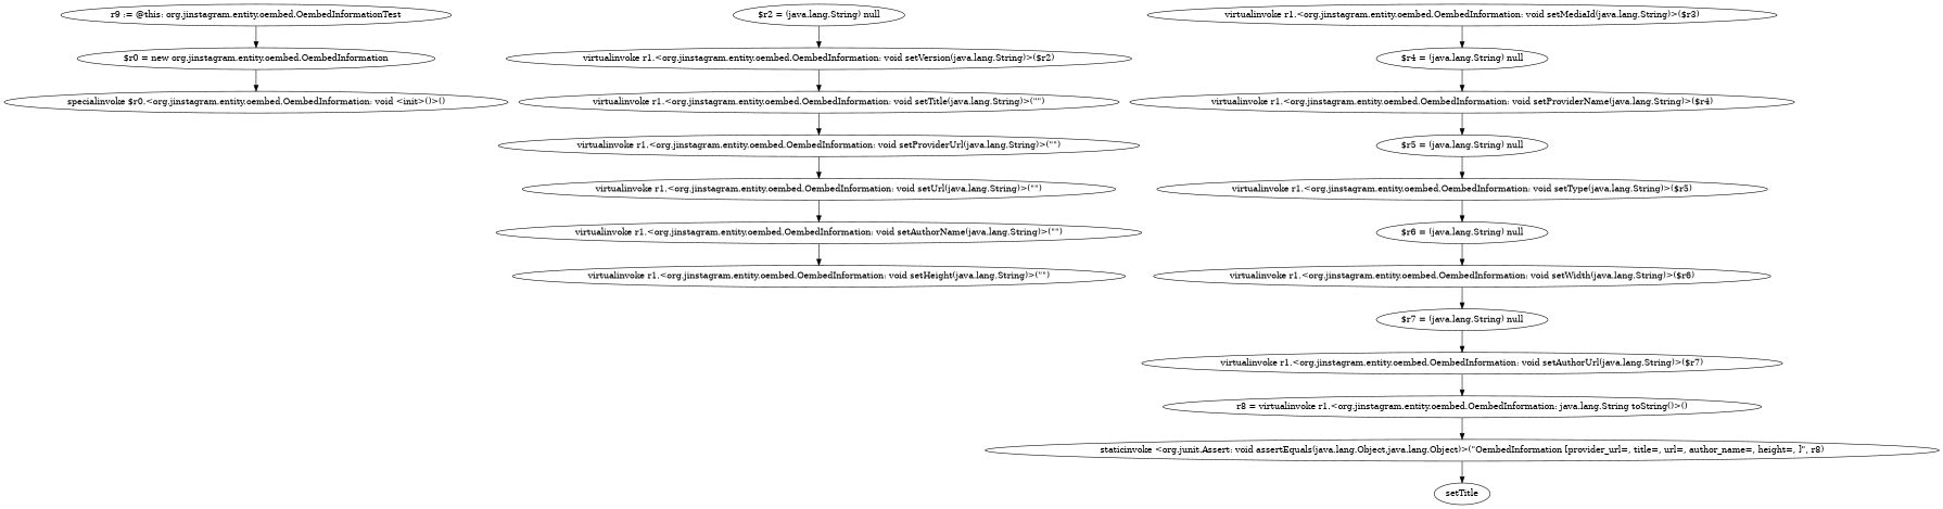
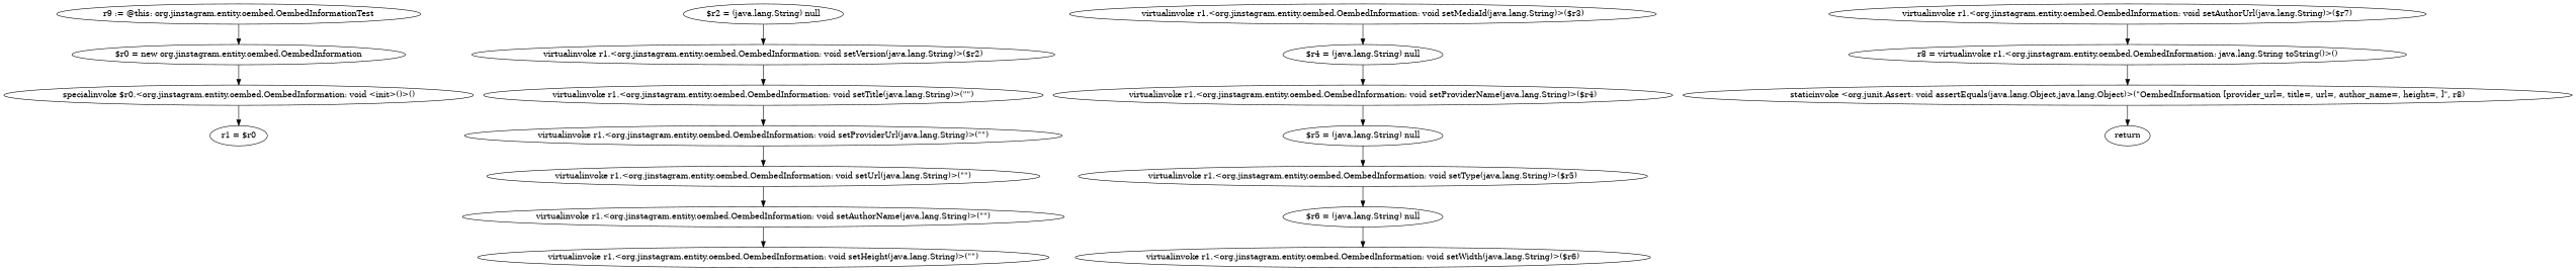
  digraph {
    "r9 := @this: org.jinstagram.entity.oembed.OembedInformationTest"
    "$r0 = new org.jinstagram.entity.oembed.OembedInformation"
    "specialinvoke $r0.<org.jinstagram.entity.oembed.OembedInformation: void <init>()>()"
+   "r1 = $r0"
    "$r2 = (java.lang.String) null"
    "virtualinvoke r1.<org.jinstagram.entity.oembed.OembedInformation: void setVersion(java.lang.String)>($r2)"
    "virtualinvoke r1.<org.jinstagram.entity.oembed.OembedInformation: void setTitle(java.lang.String)>(\"\")"
    "virtualinvoke r1.<org.jinstagram.entity.oembed.OembedInformation: void setProviderUrl(java.lang.String)>(\"\")"
    "virtualinvoke r1.<org.jinstagram.entity.oembed.OembedInformation: void setUrl(java.lang.String)>(\"\")"
    "virtualinvoke r1.<org.jinstagram.entity.oembed.OembedInformation: void setAuthorName(java.lang.String)>(\"\")"
    "virtualinvoke r1.<org.jinstagram.entity.oembed.OembedInformation: void setHeight(java.lang.String)>(\"\")"
    "virtualinvoke r1.<org.jinstagram.entity.oembed.OembedInformation: void setMediaId(java.lang.String)>($r3)"
    "$r4 = (java.lang.String) null"
    "virtualinvoke r1.<org.jinstagram.entity.oembed.OembedInformation: void setProviderName(java.lang.String)>($r4)"
    "$r5 = (java.lang.String) null"
    "virtualinvoke r1.<org.jinstagram.entity.oembed.OembedInformation: void setType(java.lang.String)>($r5)"
    "$r6 = (java.lang.String) null"
    "virtualinvoke r1.<org.jinstagram.entity.oembed.OembedInformation: void setWidth(java.lang.String)>($r6)"
-   "$r7 = (java.lang.String) null"
    "virtualinvoke r1.<org.jinstagram.entity.oembed.OembedInformation: void setAuthorUrl(java.lang.String)>($r7)"
    "r8 = virtualinvoke r1.<org.jinstagram.entity.oembed.OembedInformation: java.lang.String toString()>()"
    "staticinvoke <org.junit.Assert: void assertEquals(java.lang.Object,java.lang.Object)>(\"OembedInformation [provider_url=, title=, url=, author_name=, height=, ]\", r8)"
-   return [label=setTitle]
+   return
    "r9 := @this: org.jinstagram.entity.oembed.OembedInformationTest" -> "$r0 = new org.jinstagram.entity.oembed.OembedInformation"
    "$r0 = new org.jinstagram.entity.oembed.OembedInformation" -> "specialinvoke $r0.<org.jinstagram.entity.oembed.OembedInformation: void <init>()>()"
+   "specialinvoke $r0.<org.jinstagram.entity.oembed.OembedInformation: void <init>()>()" -> "r1 = $r0"
    "$r2 = (java.lang.String) null" -> "virtualinvoke r1.<org.jinstagram.entity.oembed.OembedInformation: void setVersion(java.lang.String)>($r2)"
    "virtualinvoke r1.<org.jinstagram.entity.oembed.OembedInformation: void setVersion(java.lang.String)>($r2)" -> "virtualinvoke r1.<org.jinstagram.entity.oembed.OembedInformation: void setTitle(java.lang.String)>(\"\")"
    "virtualinvoke r1.<org.jinstagram.entity.oembed.OembedInformation: void setTitle(java.lang.String)>(\"\")" -> "virtualinvoke r1.<org.jinstagram.entity.oembed.OembedInformation: void setProviderUrl(java.lang.String)>(\"\")"
    "virtualinvoke r1.<org.jinstagram.entity.oembed.OembedInformation: void setProviderUrl(java.lang.String)>(\"\")" -> "virtualinvoke r1.<org.jinstagram.entity.oembed.OembedInformation: void setUrl(java.lang.String)>(\"\")"
    "virtualinvoke r1.<org.jinstagram.entity.oembed.OembedInformation: void setUrl(java.lang.String)>(\"\")" -> "virtualinvoke r1.<org.jinstagram.entity.oembed.OembedInformation: void setAuthorName(java.lang.String)>(\"\")"
    "virtualinvoke r1.<org.jinstagram.entity.oembed.OembedInformation: void setAuthorName(java.lang.String)>(\"\")" -> "virtualinvoke r1.<org.jinstagram.entity.oembed.OembedInformation: void setHeight(java.lang.String)>(\"\")"
    "virtualinvoke r1.<org.jinstagram.entity.oembed.OembedInformation: void setMediaId(java.lang.String)>($r3)" -> "$r4 = (java.lang.String) null"
    "$r4 = (java.lang.String) null" -> "virtualinvoke r1.<org.jinstagram.entity.oembed.OembedInformation: void setProviderName(java.lang.String)>($r4)"
    "virtualinvoke r1.<org.jinstagram.entity.oembed.OembedInformation: void setProviderName(java.lang.String)>($r4)" -> "$r5 = (java.lang.String) null"
    "$r5 = (java.lang.String) null" -> "virtualinvoke r1.<org.jinstagram.entity.oembed.OembedInformation: void setType(java.lang.String)>($r5)"
    "virtualinvoke r1.<org.jinstagram.entity.oembed.OembedInformation: void setType(java.lang.String)>($r5)" -> "$r6 = (java.lang.String) null"
    "$r6 = (java.lang.String) null" -> "virtualinvoke r1.<org.jinstagram.entity.oembed.OembedInformation: void setWidth(java.lang.String)>($r6)"
-   "virtualinvoke r1.<org.jinstagram.entity.oembed.OembedInformation: void setWidth(java.lang.String)>($r6)" -> "$r7 = (java.lang.String) null"
-   "$r7 = (java.lang.String) null" -> "virtualinvoke r1.<org.jinstagram.entity.oembed.OembedInformation: void setAuthorUrl(java.lang.String)>($r7)"
    "virtualinvoke r1.<org.jinstagram.entity.oembed.OembedInformation: void setAuthorUrl(java.lang.String)>($r7)" -> "r8 = virtualinvoke r1.<org.jinstagram.entity.oembed.OembedInformation: java.lang.String toString()>()"
    "r8 = virtualinvoke r1.<org.jinstagram.entity.oembed.OembedInformation: java.lang.String toString()>()" -> "staticinvoke <org.junit.Assert: void assertEquals(java.lang.Object,java.lang.Object)>(\"OembedInformation [provider_url=, title=, url=, author_name=, height=, ]\", r8)"
    "staticinvoke <org.junit.Assert: void assertEquals(java.lang.Object,java.lang.Object)>(\"OembedInformation [provider_url=, title=, url=, author_name=, height=, ]\", r8)" -> return
  }
